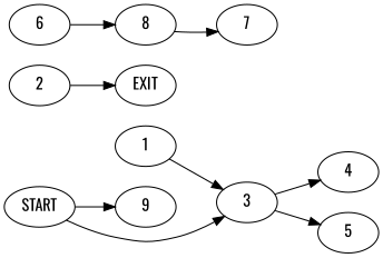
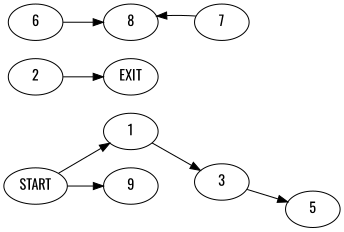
  digraph {
    fontname=Oswald
    rankdir=LR
    node [fontname=Oswald]
    edge [fontname=Oswald]
    n1 [label=START]
    1
    9
    3
    n5 [label=EXIT]
    2
-   4
    5
    6
    8
    7
-   n1 -> 3
+   n1 -> 1
    n1 -> 9
    1 -> 3
-   3 -> 4
    3 -> 5
    2 -> n5
    6 -> 8
-   8 -> 7
+   7 -> 8
  }
